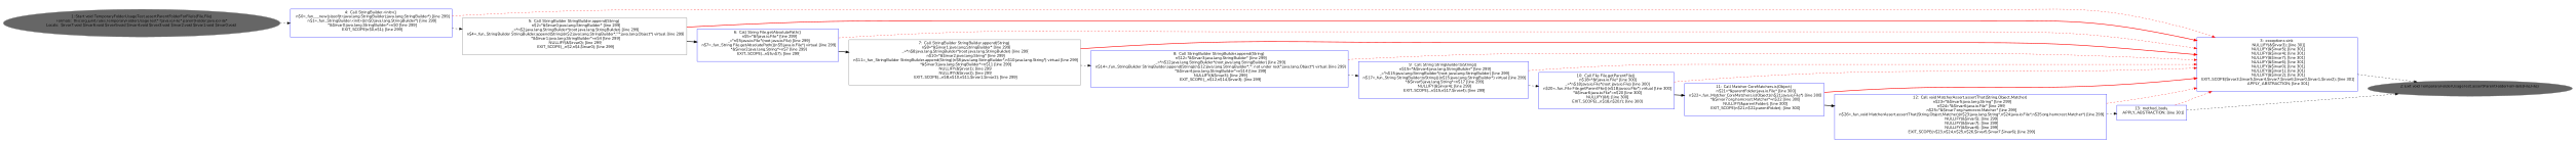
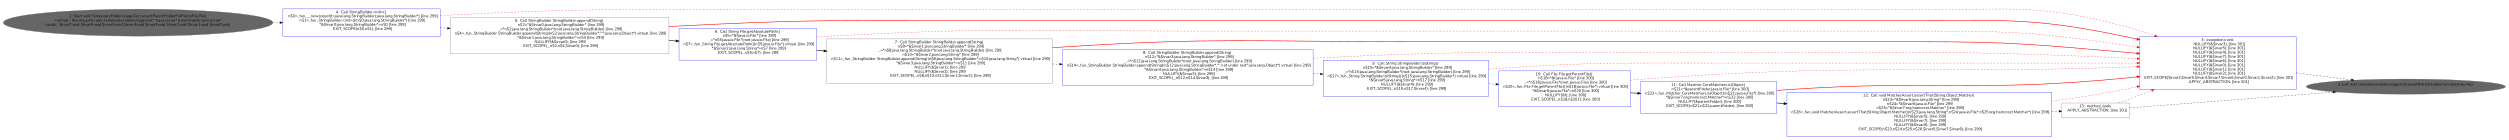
  digraph {
    rankdir=LR
    fontname=Nunito
    node [color=blue fontname=Nunito shape=box]
    edge [style=dashed fontname=Nunito]
    n1 [color=gray40 label="1: Start void TemporaryFolderUsageTest.assertParentFolderForFileIs(File,File)\nFormals:  this:org.junit.rules.TemporaryFolderUsageTest* f:java.io.File* parentFolder:java.io.File*\nLocals:  $irvar7:void $irvar6:void $irvar5:void $irvar4:void $irvar3:void $irvar2:void $irvar1:void $irvar0:void \n  " style=filled shape=""]
    n2 [label="4:  Call StringBuilder.<init>() \n   n$0=_fun___new(sizeof(t=java.lang.StringBuilder):java.lang.StringBuilder*) [line 299]\n  n$1=_fun_StringBuilder.<init>()(n$0:java.lang.StringBuilder*) [line 299]\n  *&$irvar0:java.lang.StringBuilder*=n$0 [line 299]\n  EXIT_SCOPE(n$0,n$1); [line 299]\n "]
    n3 [label="3:  exceptions sink \n   NULLIFY(&$irvar3); [line 301]\n  NULLIFY(&$irvar5); [line 301]\n  NULLIFY(&$irvar4); [line 301]\n  NULLIFY(&$irvar7); [line 301]\n  NULLIFY(&$irvar6); [line 301]\n  NULLIFY(&$irvar0); [line 301]\n  NULLIFY(&$irvar1); [line 301]\n  NULLIFY(&$irvar2); [line 301]\n  EXIT_SCOPE($irvar3,$irvar5,$irvar4,$irvar7,$irvar6,$irvar0,$irvar1,$irvar2); [line 301]\n  APPLY_ABSTRACTION; [line 301]\n "]
    n4 [label="5:  Call StringBuilder StringBuilder.append(String) \n   n$2=*&$irvar0:java.lang.StringBuilder* [line 299]\n  _=*n$2:java.lang.StringBuilder*(root java.lang.StringBuilder) [line 299]\n  n$4=_fun_StringBuilder StringBuilder.append(String)(n$2:java.lang.StringBuilder*,\"'\":java.lang.Object*) virtual [line 299]\n  *&$irvar1:java.lang.StringBuilder*=n$4 [line 299]\n  NULLIFY(&$irvar0); [line 299]\n  EXIT_SCOPE(_,n$2,n$4,$irvar0); [line 299]\n " color=gray40]
    n5 [color=gray40 label="2: Exit void TemporaryFolderUsageTest.assertParentFolderForFileIs(File,File) \n  " style=filled shape=""]
    n6 [label="6:  Call String File.getAbsolutePath() \n   n$5=*&f:java.io.File* [line 299]\n  _=*n$5:java.io.File*(root java.io.File) [line 299]\n  n$7=_fun_String File.getAbsolutePath()(n$5:java.io.File*) virtual [line 299]\n  *&$irvar2:java.lang.String*=n$7 [line 299]\n  EXIT_SCOPE(_,n$5,n$7); [line 299]\n "]
    n7 [label="7:  Call StringBuilder StringBuilder.append(String) \n   n$8=*&$irvar1:java.lang.StringBuilder* [line 299]\n  _=*n$8:java.lang.StringBuilder*(root java.lang.StringBuilder) [line 299]\n  n$10=*&$irvar2:java.lang.String* [line 299]\n  n$11=_fun_StringBuilder StringBuilder.append(String)(n$8:java.lang.StringBuilder*,n$10:java.lang.String*) virtual [line 299]\n  *&$irvar3:java.lang.StringBuilder*=n$11 [line 299]\n  NULLIFY(&$irvar1); [line 299]\n  NULLIFY(&$irvar2); [line 299]\n  EXIT_SCOPE(_,n$8,n$10,n$11,$irvar1,$irvar2); [line 299]\n " color=gray40]
    n8 [label="8:  Call StringBuilder StringBuilder.append(String) \n   n$12=*&$irvar3:java.lang.StringBuilder* [line 299]\n  _=*n$12:java.lang.StringBuilder*(root java.lang.StringBuilder) [line 299]\n  n$14=_fun_StringBuilder StringBuilder.append(String)(n$12:java.lang.StringBuilder*,\"': not under root\":java.lang.Object*) virtual [line 299]\n  *&$irvar4:java.lang.StringBuilder*=n$14 [line 299]\n  NULLIFY(&$irvar3); [line 299]\n  EXIT_SCOPE(_,n$12,n$14,$irvar3); [line 299]\n "]
    n9 [label="9:  Call String StringBuilder.toString() \n   n$15=*&$irvar4:java.lang.StringBuilder* [line 299]\n  _=*n$15:java.lang.StringBuilder*(root java.lang.StringBuilder) [line 299]\n  n$17=_fun_String StringBuilder.toString()(n$15:java.lang.StringBuilder*) virtual [line 299]\n  *&$irvar5:java.lang.String*=n$17 [line 299]\n  NULLIFY(&$irvar4); [line 299]\n  EXIT_SCOPE(_,n$15,n$17,$irvar4); [line 299]\n "]
    n10 [label="10:  Call File File.getParentFile() \n   n$18=*&f:java.io.File* [line 300]\n  _=*n$18:java.io.File*(root java.io.File) [line 300]\n  n$20=_fun_File File.getParentFile()(n$18:java.io.File*) virtual [line 300]\n  *&$irvar6:java.io.File*=n$20 [line 300]\n  NULLIFY(&f); [line 300]\n  EXIT_SCOPE(_,n$18,n$20,f); [line 300]\n "]
    n11 [label="11:  Call Matcher CoreMatchers.is(Object) \n   n$21=*&parentFolder:java.io.File* [line 300]\n  n$22=_fun_Matcher CoreMatchers.is(Object)(n$21:java.io.File*) [line 300]\n  *&$irvar7:org.hamcrest.Matcher*=n$22 [line 300]\n  NULLIFY(&parentFolder); [line 300]\n  EXIT_SCOPE(n$21,n$22,parentFolder); [line 300]\n "]
    n12 [label="12:  Call void MatcherAssert.assertThat(String,Object,Matcher) \n   n$23=*&$irvar5:java.lang.String* [line 299]\n  n$24=*&$irvar6:java.io.File* [line 299]\n  n$25=*&$irvar7:org.hamcrest.Matcher* [line 299]\n  n$26=_fun_void MatcherAssert.assertThat(String,Object,Matcher)(n$23:java.lang.String*,n$24:java.io.File*,n$25:org.hamcrest.Matcher*) [line 299]\n  NULLIFY(&$irvar5); [line 299]\n  NULLIFY(&$irvar7); [line 299]\n  NULLIFY(&$irvar6); [line 299]\n  EXIT_SCOPE(n$23,n$24,n$25,n$26,$irvar5,$irvar7,$irvar6); [line 299]\n "]
-   n13 [label="13:  method_body \n   APPLY_ABSTRACTION; [line 301]\n "]
+   n13 [label="13:  method_body \n   APPLY_ABSTRACTION; [line 301]\n " color=gray40]
    n1 -> n2
    n2 -> n3 [color=red]
    n2 -> n4
    n3 -> n5
    n4 -> n3 [color=red style=bold]
    n4 -> n6 [style=bold]
    n6 -> n3 [color=red]
    n6 -> n7 [style=bold]
    n7 -> n3 [color=red style=bold]
    n7 -> n8
    n8 -> n3 [color=red]
    n8 -> n9
    n9 -> n3 [color=red]
    n9 -> n10
    n10 -> n3 [color=red]
    n10 -> n11 [style=bold]
    n11 -> n3 [color=red style=bold]
    n11 -> n12 [style=bold]
    n12 -> n3 [color=red]
    n12 -> n13
    n13 -> n3 [color=red]
    n13 -> n5
  }
